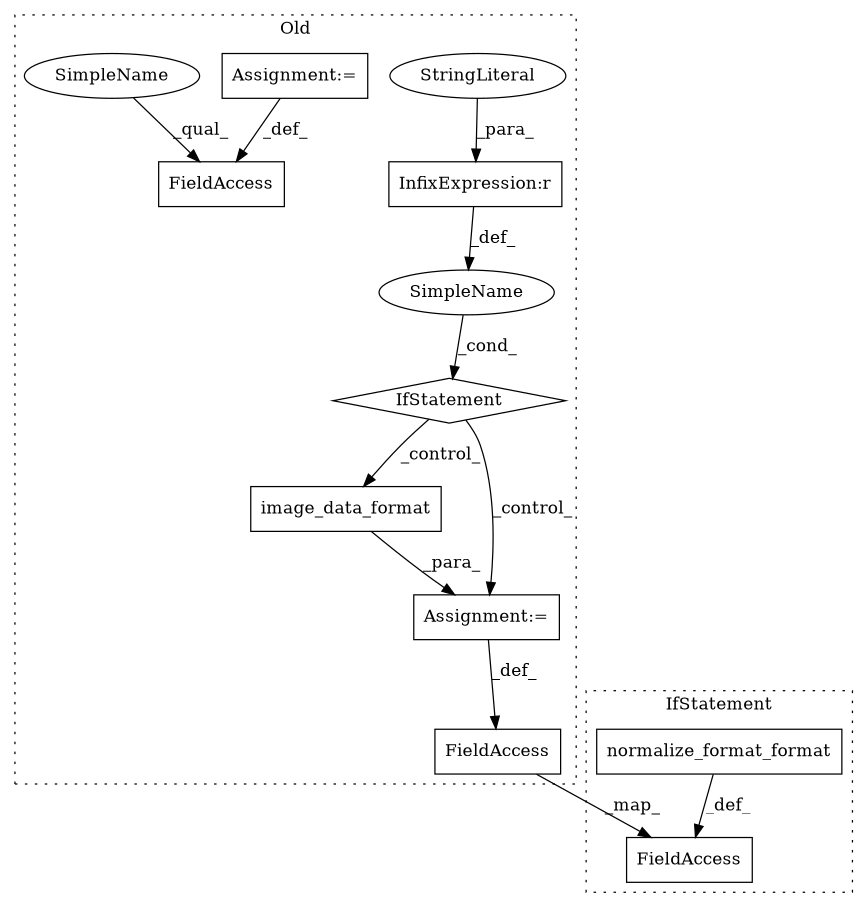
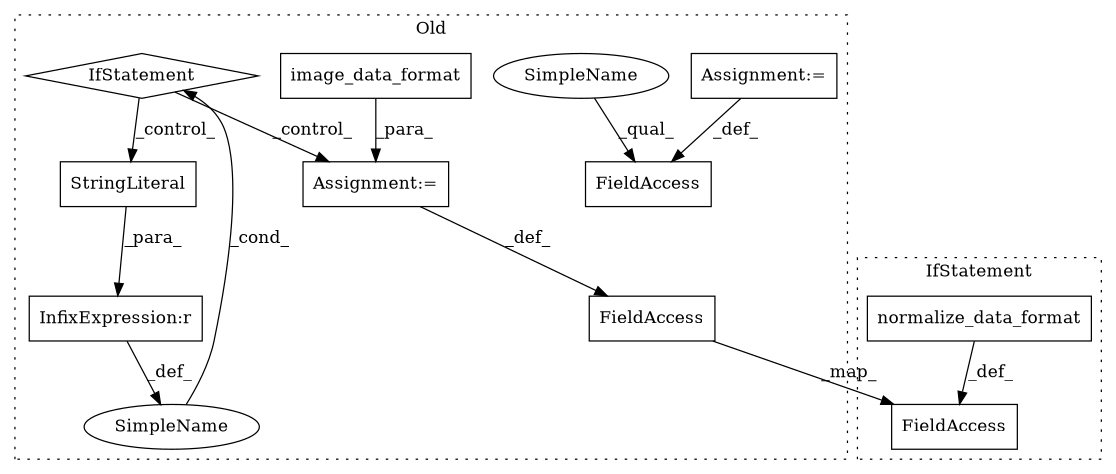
  digraph {
    node [a=22 l=1 s=41916 shape=box]
    n1 [a=7 label="Assignment:=" s=41929]
    n2 [l=13 label=FieldAccess]
    n3 [l=16 label=FieldAccess s=42456]
    n4 [a=32 l=19 label=image_data_format s=41885]
    n5 [a=27 l=4 label="InfixExpression:r" s=41842]
-   n6 [a=45 l=9 label=StringLiteral s=41846 shape=ellipse]
+   n6 [a=45 l=9 label=StringLiteral s=41846]
    n7 [a=42 label=SimpleName shape=ellipse l="" s=""]
    n8 [a=25 l="4,2" label=IfStatement s="41827,41855" shape=diamond]
    n9 [a=7 label="Assignment:=" s=41876]
    n10 [a=42 l=4 label=SimpleName shape=ellipse]
-   n11 [a=32 l="22,1" label=normalize_format_format s="29292,29325"]
+   n11 [a=32 l="22,1" label=normalize_data_format s="29292,29325"]
    n12 [l=16 label=FieldAccess s=29264]
    subgraph cluster_1 {
      label=Old
      style=dotted
      n1
      n2
      n3
      n4
      n5
      n6
      n7
      n8
      n9
      n10
    }
    subgraph cluster_2 {
      label=IfStatement
      style=dotted
      n11
      n12
    }
    n1 -> n2 [label=_def_]
    n3 -> n12 [label=_map_]
    n4 -> n9 [label=_para_]
    n5 -> n7 [label=_def_]
    n6 -> n5 [label=_para_]
    n7 -> n8 [label=_cond_]
-   n8 -> n4 [label=_control_]
+   n8 -> n6 [label=_control_]
    n8 -> n9 [label=_control_]
    n9 -> n3 [label=_def_]
    n10 -> n2 [label=_qual_]
    n11 -> n12 [label=_def_]
  }
